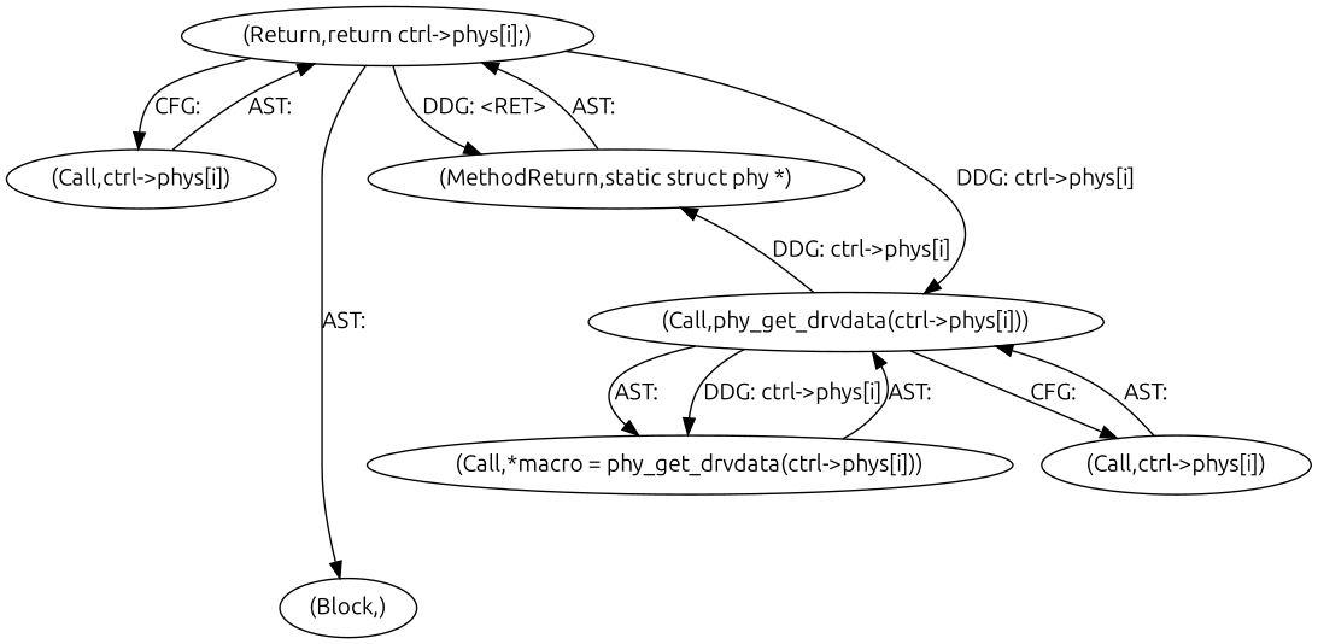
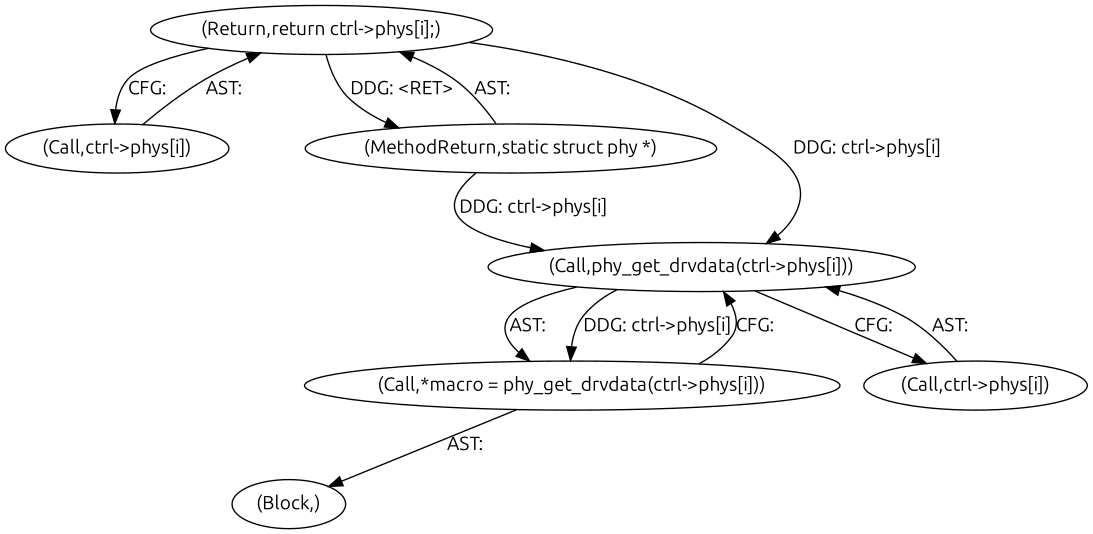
  digraph {
    fontname=Ubuntu
    node [fontname=Ubuntu]
    edge [fontname=Ubuntu]
    n1 [label="(Return,return ctrl->phys[i];)"]
    n2 [label="(Call,ctrl->phys[i])"]
    n3 [label="(Block,)"]
    n4 [label="(MethodReturn,static struct phy *)"]
    n5 [label="(Call,phy_get_drvdata(ctrl->phys[i]))"]
    n6 [label="(Call,*macro = phy_get_drvdata(ctrl->phys[i]))"]
    n7 [label="(Call,ctrl->phys[i])"]
    n1 -> n2 [label="CFG: "]
-   n1 -> n3 [label="AST: "]
+   n6 -> n3 [label="AST: "]
    n1 -> n4 [label="DDG: <RET>"]
    n1 -> n5 [label="DDG: ctrl->phys[i]"]
    n2 -> n1 [label="AST: "]
    n4 -> n1 [label="AST: "]
-   n5 -> n4 [label="DDG: ctrl->phys[i]"]
+   n4 -> n5 [label="DDG: ctrl->phys[i]"]
    n5 -> n6 [label="AST: "]
    n5 -> n6 [label="DDG: ctrl->phys[i]"]
    n5 -> n7 [label="CFG: "]
-   n6 -> n5 [label="AST: "]
+   n6 -> n5 [label="CFG: "]
    n7 -> n5 [label="AST: "]
  }
